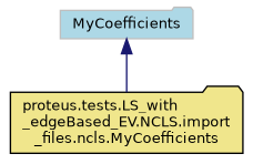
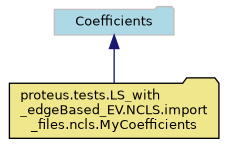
  digraph {
    node [fontname=Helvetica fontsize=10 shape=folder style=filled]
    n1 [color=black fillcolor=khaki fontcolor=black height=0.2 label="proteus.tests.LS_with\l_edgeBased_EV.NCLS.import\l_files.ncls.MyCoefficients" width=0.4]
-   n2 [color=grey75 fillcolor=lightblue height=0.2 label=MyCoefficients width=0.4]
+   n2 [color=grey75 fillcolor=lightblue height=0.2 label=Coefficients width=0.4]
    n2 -> n1 [color=midnightblue dir=back fontname=Helvetica fontsize=10 labelfontname=Helvetica labelfontsize=10 style=solid]
  }
